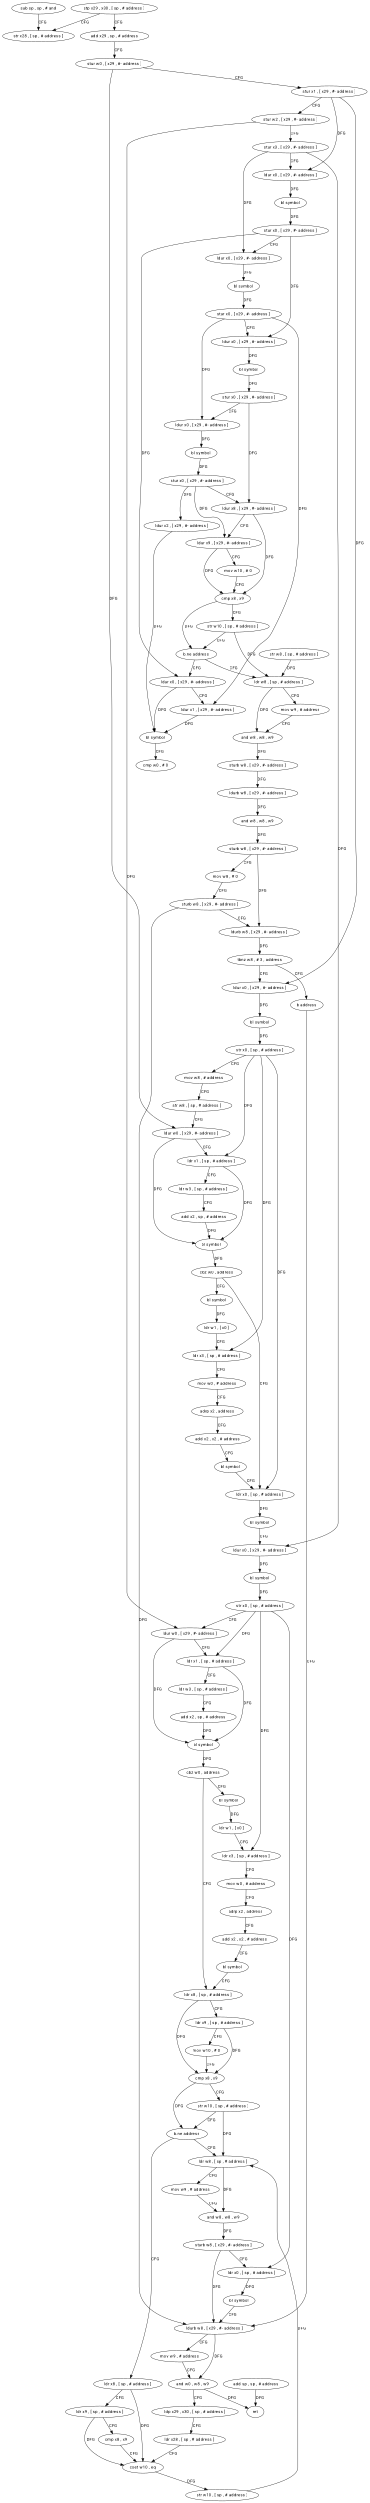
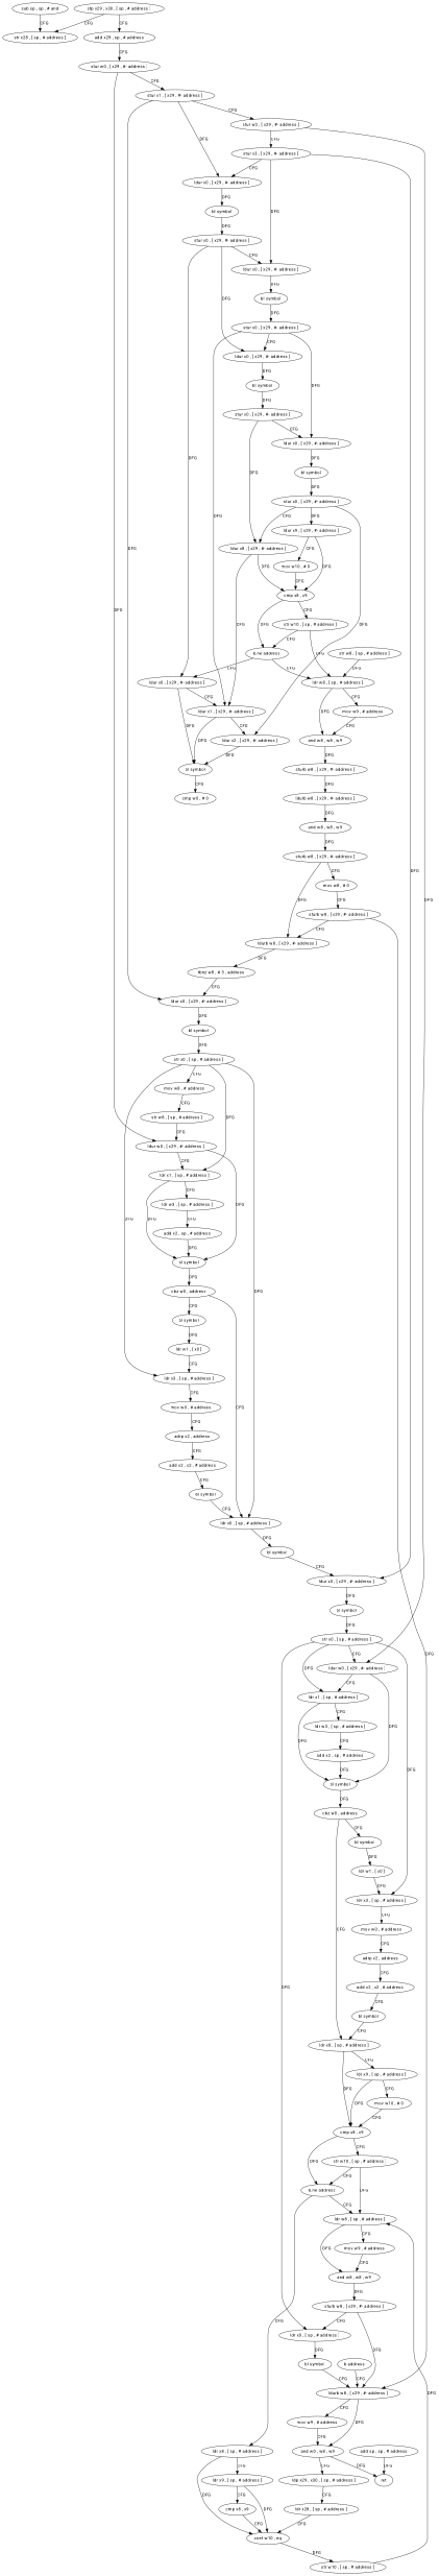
  digraph {
    fontname=Roboto
    node [fontname=Roboto]
    edge [fontname=Roboto]
    n1 [label="sub sp , sp , # and"]
    n2 [label="str x28 , [ sp , # address ]"]
    n3 [label="stp x29 , x30 , [ sp , # address ]"]
    n4 [label="add x29 , sp , # address"]
    n5 [label="stur w0 , [ x29 , #- address ]"]
    n6 [label="stur x1 , [ x29 , #- address ]"]
    n7 [label="ldur w0 , [ x29 , #- address ]"]
    n8 [label="stur w2 , [ x29 , #- address ]"]
    n9 [label="ldur x0 , [ x29 , #- address ]"]
    n10 [label="ldur x0 , [ x29 , #- address ]"]
    n11 [label="ldr x1 , [ sp , # address ]"]
    n12 [label="bl symbol"]
    n13 [label="stur x3 , [ x29 , #- address ]"]
    n14 [label="ldur w0 , [ x29 , #- address ]"]
    n15 [label="bl symbol"]
    n16 [label="bl symbol"]
    n17 [label="ldur x0 , [ x29 , #- address ]"]
    n18 [label="ldur x0 , [ x29 , #- address ]"]
    n19 [label="ldr x1 , [ sp , # address ]"]
    n20 [label="bl symbol"]
    n21 [label="bl symbol"]
    n22 [label="bl symbol"]
    n23 [label="stur x0 , [ x29 , #- address ]"]
    n24 [label="ldur x0 , [ x29 , #- address ]"]
    n25 [label="ldur x0 , [ x29 , #- address ]"]
    n26 [label="bl symbol"]
    n27 [label="ldur x1 , [ x29 , #- address ]"]
    n28 [label="bl symbol"]
    n29 [label="stur x0 , [ x29 , #- address ]"]
    n30 [label="ldur x0 , [ x29 , #- address ]"]
    n31 [label="bl symbol"]
    n32 [label="ldur x2 , [ x29 , #- address ]"]
    n33 [label="stur x0 , [ x29 , #- address ]"]
    n34 [label="ldur x8 , [ x29 , #- address ]"]
    n35 [label="ldur x9 , [ x29 , #- address ]"]
    n36 [label="cmp x8 , x9"]
    n37 [label="stur x0 , [ x29 , #- address ]"]
    n38 [label="mov w10 , # 0"]
    n39 [label="str w10 , [ sp , # address ]"]
    n40 [label="b.ne address"]
    n41 [label="ldr w8 , [ sp , # address ]"]
    n42 [label="mov w9 , # address"]
    n43 [label="and w8 , w8 , w9"]
    n44 [label="sturb w8 , [ x29 , #- address ]"]
    n45 [label="cmp w0 , # 0"]
    n46 [label="ldurb w8 , [ x29 , #- address ]"]
    n47 [label="and w8 , w8 , w9"]
    n48 [label="sturb w8 , [ x29 , #- address ]"]
    n49 [label="mov w8 , # 0"]
    n50 [label="ldurb w8 , [ x29 , #- address ]"]
    n51 [label="sturb w8 , [ x29 , #- address ]"]
    n52 [label="tbnz w8 , # 3 , address"]
    n53 [label="ldurb w8 , [ x29 , #- address ]"]
    n54 [label="mov w9 , # address"]
    n55 [label="and w0 , w8 , w9"]
    n56 [label="b address"]
    n57 [label="str x0 , [ sp , # address ]"]
    n58 [label="str w8 , [ sp , # address ]"]
    n59 [label="mov w8 , # address"]
    n60 [label="ldr x0 , [ sp , # address ]"]
    n61 [label="ldr x3 , [ sp , # address ]"]
    n62 [label="str w8 , [ sp , # address ]"]
    n63 [label="ldr w3 , [ sp , # address ]"]
    n64 [label="bl symbol"]
    n65 [label="mov w0 , # address"]
    n66 [label="cbz w0 , address"]
    n67 [label="add x2 , sp , # address"]
    n68 [label="bl symbol"]
    n69 [label="ldr w1 , [ x0 ]"]
    n70 [label="ldp x29 , x30 , [ sp , # address ]"]
    n71 [label=ret]
    n72 [label="str x0 , [ sp , # address ]"]
    n73 [label="ldr x3 , [ sp , # address ]"]
    n74 [label="ldr x0 , [ sp , # address ]"]
    n75 [label="ldr w3 , [ sp , # address ]"]
    n76 [label="mov w0 , # address"]
    n77 [label="bl symbol"]
    n78 [label="cbz w0 , address"]
    n79 [label="add x2 , sp , # address"]
    n80 [label="ldr x8 , [ sp , # address ]"]
    n81 [label="bl symbol"]
    n82 [label="ldr x9 , [ sp , # address ]"]
    n83 [label="cmp x8 , x9"]
    n84 [label="ldr w1 , [ x0 ]"]
    n85 [label="mov w10 , # 0"]
    n86 [label="str w10 , [ sp , # address ]"]
    n87 [label="b.ne address"]
    n88 [label="adrp x2 , address"]
    n89 [label="add x2 , x2 , # address"]
    n90 [label="bl symbol"]
    n91 [label="ldr x28 , [ sp , # address ]"]
    n92 [label="cset w10 , eq"]
    n93 [label="add sp , sp , # address"]
    n94 [label="ldr w8 , [ sp , # address ]"]
    n95 [label="ldr x8 , [ sp , # address ]"]
    n96 [label="mov w9 , # address"]
    n97 [label="and w8 , w8 , w9"]
    n98 [label="ldr x9 , [ sp , # address ]"]
    n99 [label="sturb w8 , [ x29 , #- address ]"]
    n100 [label="cmp x8 , x9"]
    n101 [label="str w10 , [ sp , # address ]"]
    n102 [label="adrp x2 , address"]
    n103 [label="add x2 , x2 , # address"]
    n104 [label="bl symbol"]
    n1 -> n2 [label=CFG]
    n3 -> n2 [label=CFG]
    n3 -> n4 [label=CFG]
    n4 -> n5 [label=CFG]
    n5 -> n6 [label=CFG]
    n5 -> n7 [label=DFG]
    n6 -> n8 [label=CFG]
    n6 -> n9 [label=DFG]
    n6 -> n10 [label=DFG]
    n7 -> n11 [label=CFG]
    n7 -> n12 [label=DFG]
    n8 -> n13 [label=CFG]
    n8 -> n14 [label=DFG]
    n9 -> n15 [label=DFG]
    n10 -> n16 [label=DFG]
    n11 -> n12 [label=DFG]
    n11 -> n63 [label=CFG]
    n12 -> n66 [label=DFG]
    n13 -> n9 [label=CFG]
    n13 -> n17 [label=DFG]
    n13 -> n18 [label=DFG]
    n14 -> n19 [label=CFG]
    n14 -> n20 [label=DFG]
    n15 -> n23 [label=DFG]
    n16 -> n57 [label=DFG]
    n17 -> n21 [label=DFG]
    n18 -> n22 [label=DFG]
    n19 -> n20 [label=DFG]
    n19 -> n75 [label=CFG]
    n20 -> n78 [label=DFG]
    n21 -> n29 [label=DFG]
    n22 -> n72 [label=DFG]
    n23 -> n17 [label=CFG]
    n23 -> n24 [label=DFG]
    n23 -> n25 [label=DFG]
    n24 -> n26 [label=DFG]
    n25 -> n27 [label=CFG]
    n25 -> n28 [label=DFG]
    n26 -> n33 [label=DFG]
    n27 -> n28 [label=DFG]
+   n27 -> n32 [label=CFG]
    n28 -> n45 [label=CFG]
    n29 -> n24 [label=CFG]
    n29 -> n27 [label=DFG]
    n29 -> n30 [label=DFG]
    n30 -> n31 [label=DFG]
    n31 -> n37 [label=DFG]
    n32 -> n28 [label=DFG]
    n33 -> n30 [label=CFG]
    n33 -> n34 [label=DFG]
-   n34 -> n35 [label=CFG]
+   n34 -> n27 [label=CFG]
    n34 -> n36 [label=DFG]
    n35 -> n36 [label=DFG]
    n35 -> n38 [label=CFG]
    n36 -> n39 [label=CFG]
    n36 -> n40 [label=DFG]
    n37 -> n32 [label=DFG]
    n37 -> n34 [label=CFG]
    n37 -> n35 [label=DFG]
    n38 -> n36 [label=CFG]
    n39 -> n40 [label=CFG]
    n39 -> n41 [label=DFG]
    n40 -> n25 [label=CFG]
    n40 -> n41 [label=CFG]
    n41 -> n42 [label=CFG]
    n41 -> n43 [label=DFG]
    n42 -> n43 [label=CFG]
    n43 -> n44 [label=DFG]
    n44 -> n46 [label=DFG]
    n46 -> n47 [label=DFG]
    n47 -> n48 [label=DFG]
    n48 -> n49 [label=CFG]
    n48 -> n50 [label=DFG]
    n49 -> n51 [label=CFG]
    n50 -> n52 [label=DFG]
    n51 -> n50 [label=CFG]
    n51 -> n53 [label=DFG]
    n52 -> n10 [label=CFG]
-   n52 -> n56 [label=CFG]
    n53 -> n54 [label=CFG]
    n53 -> n55 [label=DFG]
    n54 -> n55 [label=CFG]
    n55 -> n70 [label=CFG]
    n55 -> n71 [label=DFG]
    n56 -> n53 [label=CFG]
    n57 -> n11 [label=DFG]
    n57 -> n59 [label=CFG]
    n57 -> n60 [label=DFG]
    n57 -> n61 [label=DFG]
    n58 -> n41 [label=DFG]
    n59 -> n62 [label=CFG]
    n60 -> n64 [label=DFG]
    n61 -> n65 [label=CFG]
    n62 -> n7 [label=CFG]
    n63 -> n67 [label=CFG]
    n64 -> n18 [label=CFG]
    n65 -> n88 [label=CFG]
    n66 -> n60 [label=CFG]
    n66 -> n68 [label=CFG]
    n67 -> n12 [label=DFG]
    n68 -> n69 [label=DFG]
    n69 -> n61 [label=CFG]
    n70 -> n91 [label=CFG]
    n72 -> n14 [label=CFG]
    n72 -> n19 [label=DFG]
    n72 -> n73 [label=DFG]
    n72 -> n74 [label=DFG]
    n73 -> n76 [label=CFG]
    n74 -> n77 [label=DFG]
    n75 -> n79 [label=CFG]
    n76 -> n102 [label=CFG]
    n77 -> n53 [label=CFG]
    n78 -> n80 [label=CFG]
    n78 -> n81 [label=CFG]
    n79 -> n20 [label=DFG]
    n80 -> n82 [label=CFG]
    n80 -> n83 [label=DFG]
    n81 -> n84 [label=DFG]
    n82 -> n83 [label=DFG]
    n82 -> n85 [label=CFG]
    n83 -> n86 [label=CFG]
    n83 -> n87 [label=DFG]
    n84 -> n73 [label=CFG]
    n85 -> n83 [label=CFG]
    n86 -> n87 [label=CFG]
    n86 -> n94 [label=DFG]
    n87 -> n94 [label=CFG]
    n87 -> n95 [label=CFG]
    n88 -> n89 [label=CFG]
    n89 -> n90 [label=CFG]
    n90 -> n60 [label=CFG]
    n91 -> n92 [label=CFG]
    n92 -> n101 [label=DFG]
    n93 -> n71 [label=DFG]
    n94 -> n96 [label=CFG]
    n94 -> n97 [label=DFG]
    n95 -> n92 [label=DFG]
    n95 -> n98 [label=CFG]
    n96 -> n97 [label=CFG]
    n97 -> n99 [label=DFG]
    n98 -> n92 [label=DFG]
    n98 -> n100 [label=CFG]
    n99 -> n53 [label=DFG]
    n99 -> n74 [label=CFG]
    n100 -> n92 [label=CFG]
    n101 -> n94 [label=DFG]
    n102 -> n103 [label=CFG]
    n103 -> n104 [label=CFG]
    n104 -> n80 [label=CFG]
  }
